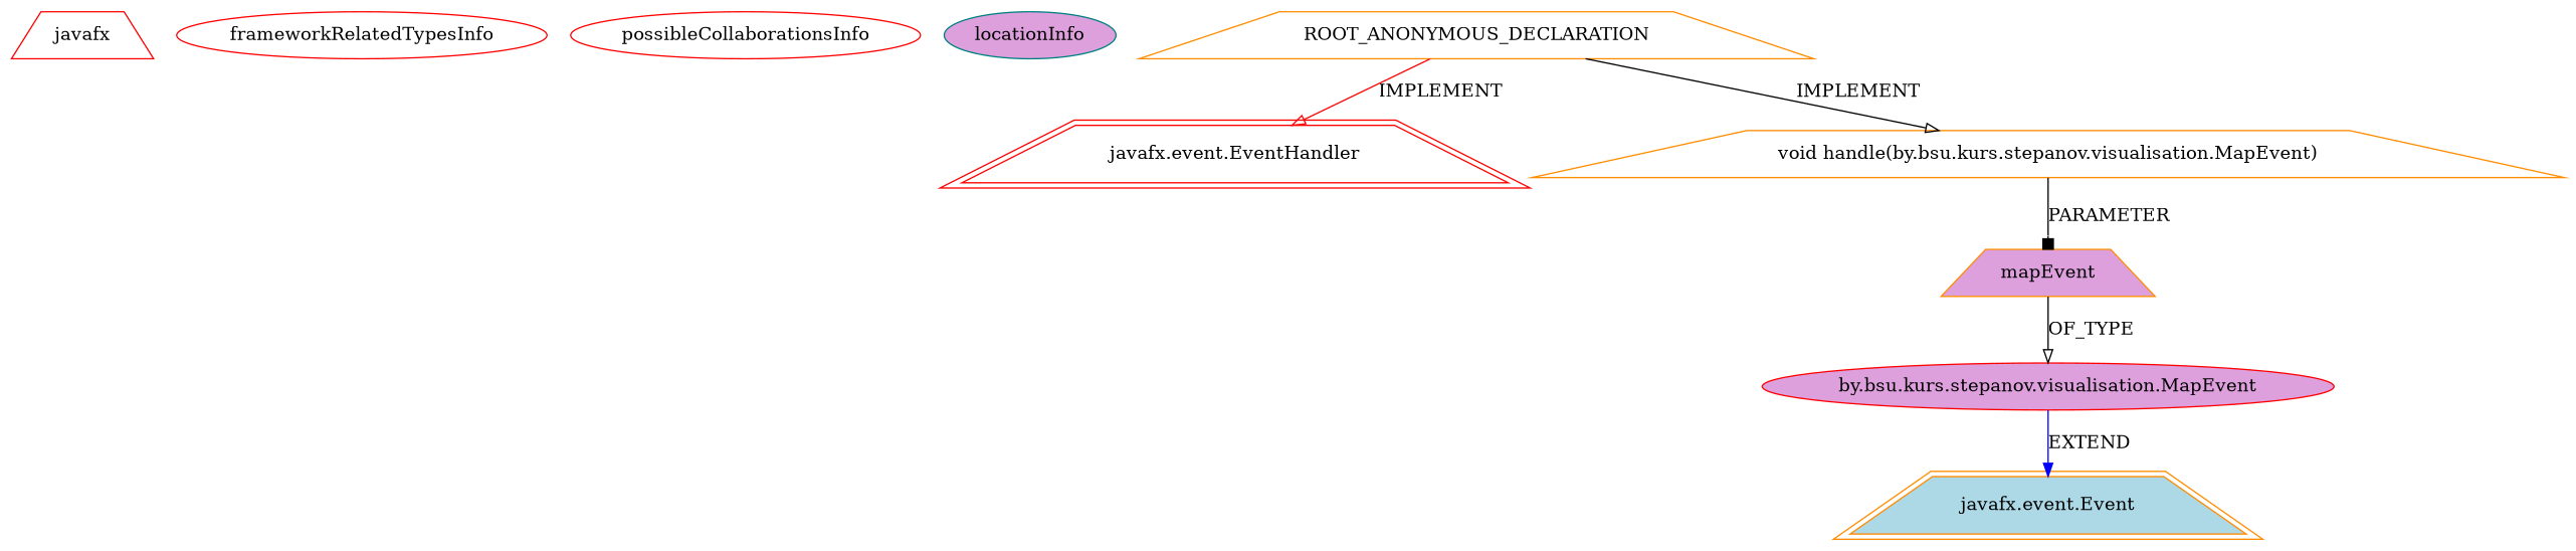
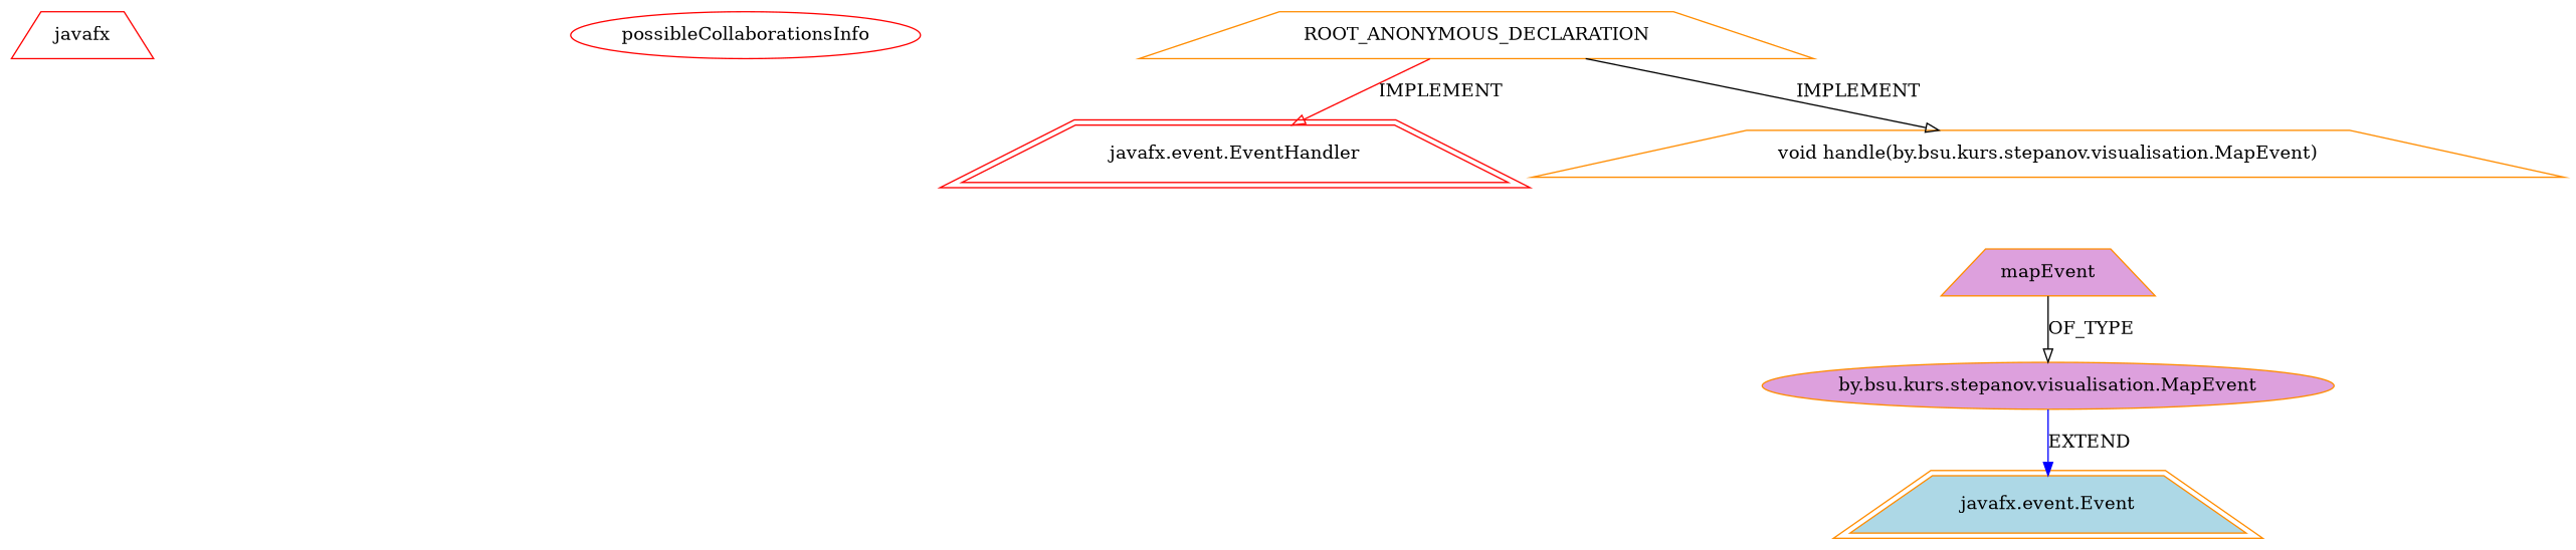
  digraph {
    node [color=darkorange fillcolor=white shape=trapezium style=filled]
    edge [arrowhead=onormal]
    n1 [category=extension_graph color=red graphId=4298 isAnonymous=true label=javafx possibleRelation=true]
-   frameworkRelatedTypesInfo [0="javafx.event.EventHandler" color=red shape=ellipse]
    possibleCollaborationsInfo [0="4298~OVERRIDING_METHOD_DECLARATION-PARAMETER_DECLARATION-~javafx.event.EventHandler ~javafx.event.Event ~true~false" color=red shape=ellipse]
-   locationInfo [color=teal contextSignature="void start(javafx.stage.Stage)" filePath="/stepanovdg-VisualJadeMotionModel/VisualJadeMotionModel-master/src/chernovick/Main.java" fillcolor=plum graphId=4298 projectName="stepanovdg-VisualJadeMotionModel" shape=ellipse]
    n5 [isFrameworkType=false label=ROOT_ANONYMOUS_DECLARATION vertexType=ROOT_ANONYMOUS_DECLARATION]
    n6 [color=red isFrameworkType=true label="javafx.event.EventHandler" peripheries=2 vertexType=FRAMEWORK_INTERFACE_TYPE]
    n7 [isFrameworkType=false label="void handle(by.bsu.kurs.stepanov.visualisation.MapEvent)" vertexType=OVERRIDING_METHOD_DECLARATION]
    n8 [fillcolor=plum isFrameworkType=false label=mapEvent vertexType=PARAMETER_DECLARATION]
-   n9 [color=red fillcolor=plum isFrameworkType=false label="by.bsu.kurs.stepanov.visualisation.MapEvent" shape=ellipse vertexType=REFERENCE_CLIENT_CLASS_DECLARATION]
+   n9 [fillcolor=plum isFrameworkType=false label="by.bsu.kurs.stepanov.visualisation.MapEvent" shape=ellipse vertexType=REFERENCE_CLIENT_CLASS_DECLARATION]
    n10 [fillcolor=lightblue isFrameworkType=true label="javafx.event.Event" peripheries=2 vertexType=FRAMEWORK_CLASS_TYPE]
    n5 -> n6 [color=red label=IMPLEMENT]
    n5 -> n7 [label=IMPLEMENT]
-   n7 -> n8 [arrowhead=box label=PARAMETER]
    n8 -> n9 [label=OF_TYPE]
    n9 -> n10 [arrowhead=normal color=blue label=EXTEND]
  }
